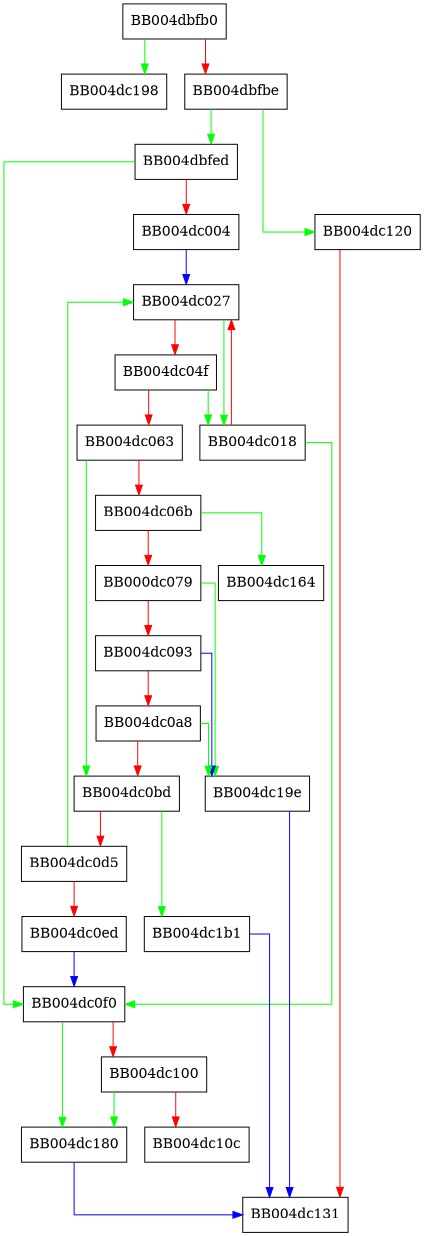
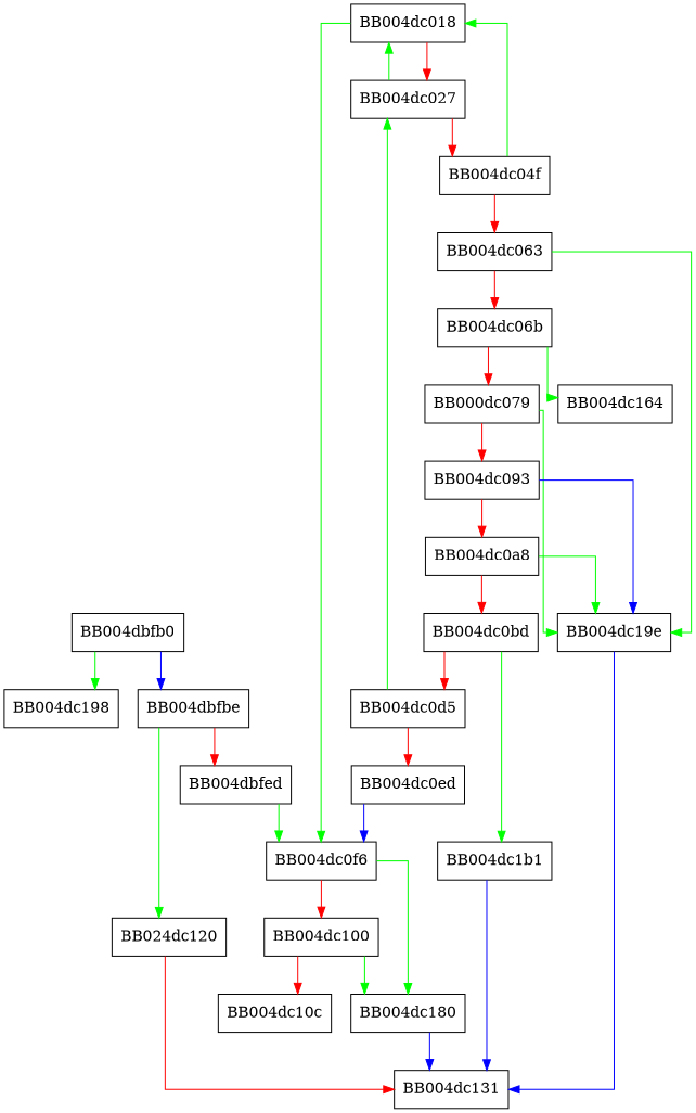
  digraph {
    splines=ortho
    node [shape=box]
    edge [color=red]
    BB004dbfb0
    BB004dc198
    BB004dbfbe
-   BB004dc120
+   BB004dc120 [label=BB024dc120]
    BB004dbfed
    BB004dc131
-   BB004dc0f0
-   BB004dc004
+   BB004dc0f0 [label=BB004dc0f6]
    BB004dc180
    BB004dc100
    BB004dc027
    BB004dc10c
    BB004dc018
    BB004dc04f
    BB004dc063
    BB004dc0bd
    BB004dc06b
    BB004dc1b1
    BB004dc0d5
    BB004dc164
    n21 [label=BB000dc079]
    BB004dc0ed
    BB004dc19e
    BB004dc093
    BB004dc0a8
    BB004dbfb0 -> BB004dc198 [color=green]
-   BB004dbfb0 -> BB004dbfbe
+   BB004dbfb0 -> BB004dbfbe [color=blue]
    BB004dbfbe -> BB004dc120 [color=green]
-   BB004dbfbe -> BB004dbfed [color=green]
+   BB004dbfbe -> BB004dbfed
    BB004dc120 -> BB004dc131
    BB004dbfed -> BB004dc0f0 [color=green]
-   BB004dbfed -> BB004dc004
    BB004dc0f0 -> BB004dc180 [color=green]
    BB004dc0f0 -> BB004dc100
-   BB004dc004 -> BB004dc027 [color=blue]
    BB004dc180 -> BB004dc131 [color=blue]
    BB004dc100 -> BB004dc180 [color=green]
    BB004dc100 -> BB004dc10c
    BB004dc027 -> BB004dc018 [color=green]
    BB004dc027 -> BB004dc04f
    BB004dc018 -> BB004dc0f0 [color=green]
    BB004dc018 -> BB004dc027
    BB004dc04f -> BB004dc018 [color=green]
    BB004dc04f -> BB004dc063
-   BB004dc063 -> BB004dc0bd [color=green]
+   BB004dc063 -> BB004dc19e [color=green]
    BB004dc063 -> BB004dc06b
    BB004dc0bd -> BB004dc1b1 [color=green]
    BB004dc0bd -> BB004dc0d5
    BB004dc06b -> BB004dc164 [color=green]
    BB004dc06b -> n21
    BB004dc1b1 -> BB004dc131 [color=blue]
    BB004dc0d5 -> BB004dc027 [color=green]
    BB004dc0d5 -> BB004dc0ed
    n21 -> BB004dc19e [color=green]
    n21 -> BB004dc093
    BB004dc0ed -> BB004dc0f0 [color=blue]
    BB004dc19e -> BB004dc131 [color=blue]
    BB004dc093 -> BB004dc19e [color=blue]
    BB004dc093 -> BB004dc0a8
    BB004dc0a8 -> BB004dc0bd
    BB004dc0a8 -> BB004dc19e [color=green]
  }
